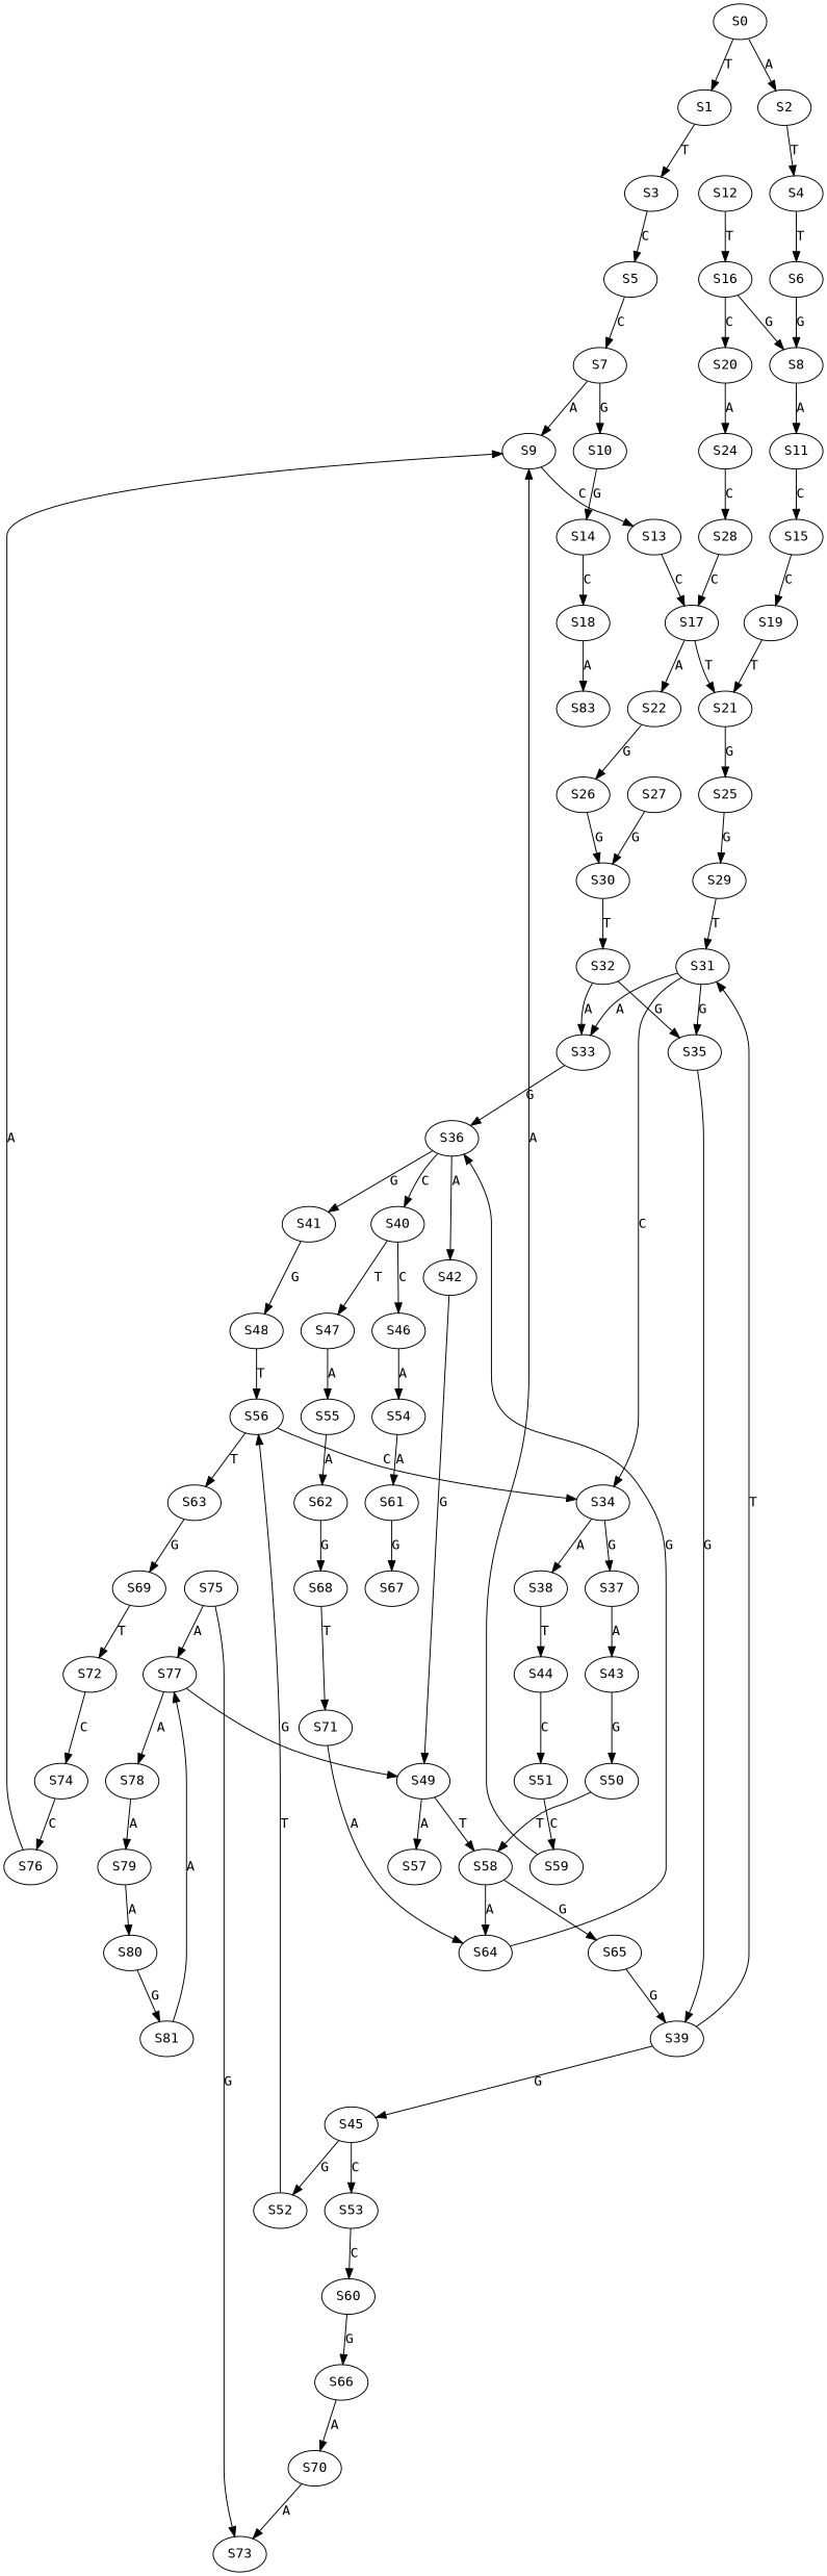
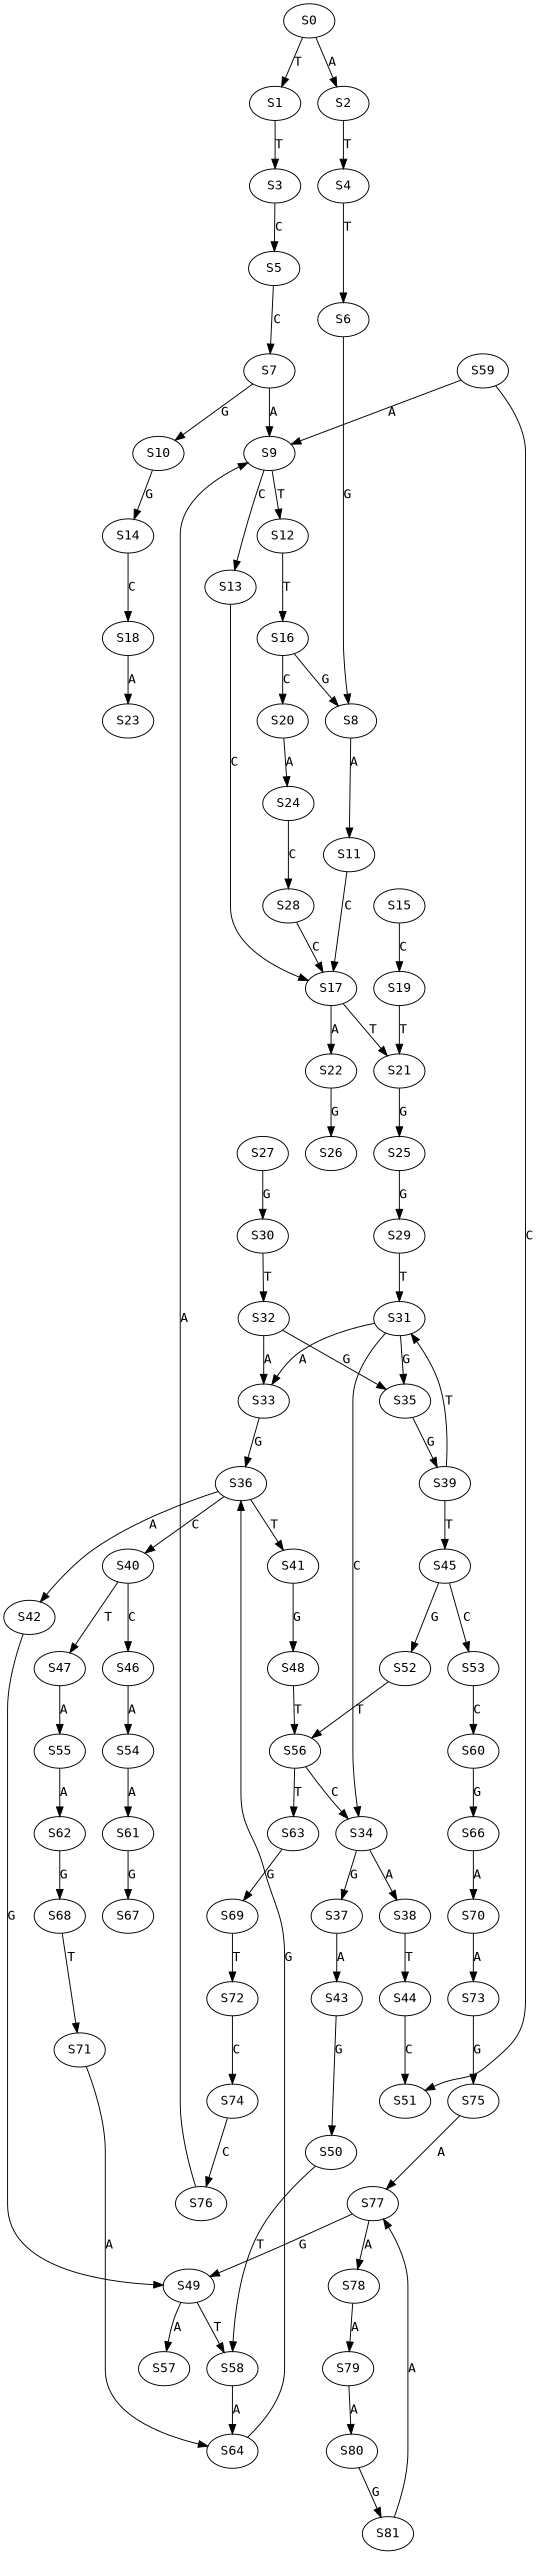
  strict digraph {
    fontname="DejaVu Sans Mono"
    node [fontname="DejaVu Sans Mono"]
    edge [fontname="DejaVu Sans Mono"]
    S0
    S1
    S2
    S3
    S4
    S5
    S6
    S7
    S8
    S9
    S10
    S11
    S12
    S13
    S14
    S15
    S16
    S17
    S18
    S19
    S20
    S21
    S22
-   S23 [label=S83]
+   S23
    S24
    S25
    S26
    S28
    S29
    S30
    S27
    S31
    S32
    S33
    S34
    S35
    S36
    S37
    S38
    S39
    S40
    S41
    S42
    S43
    S44
    S45
    S46
    S47
    S48
    S49
    S50
    S51
    S52
    S53
    S54
    S55
    S56
    S57
    S58
    S59
    S60
    S61
    S62
    S63
    S64
-   S65
    S66
    S67
    S68
    S69
    S70
    S71
    S72
    S73
    S74
    S75
    S76
    S77
    S78
    S79
    S80
    S81
    S0 -> S1 [label=T]
    S0 -> S2 [label=A]
    S1 -> S3 [label=T]
    S2 -> S4 [label=T]
    S3 -> S5 [label=C]
    S4 -> S6 [label=T]
    S5 -> S7 [label=C]
    S6 -> S8 [label=G]
    S7 -> S9 [label=A]
    S7 -> S10 [label=G]
    S8 -> S11 [label=A]
+   S9 -> S12 [label=T]
    S9 -> S13 [label=C]
    S10 -> S14 [label=G]
-   S11 -> S15 [label=C]
+   S11 -> S17 [label=C]
    S12 -> S16 [label=T]
    S13 -> S17 [label=C]
    S14 -> S18 [label=C]
    S15 -> S19 [label=C]
    S16 -> S8 [label=G]
    S16 -> S20 [label=C]
    S17 -> S21 [label=T]
    S17 -> S22 [label=A]
    S18 -> S23 [label=A]
    S19 -> S21 [label=T]
    S20 -> S24 [label=A]
    S21 -> S25 [label=G]
    S22 -> S26 [label=G]
    S24 -> S28 [label=C]
    S25 -> S29 [label=G]
-   S26 -> S30 [label=G]
    S28 -> S17 [label=C]
    S29 -> S31 [label=T]
    S30 -> S32 [label=T]
    S27 -> S30 [label=G]
    S31 -> S33 [label=A]
    S31 -> S34 [label=C]
    S31 -> S35 [label=G]
    S32 -> S33 [label=A]
    S32 -> S35 [label=G]
    S33 -> S36 [label=G]
    S34 -> S37 [label=G]
    S34 -> S38 [label=A]
    S35 -> S39 [label=G]
    S36 -> S40 [label=C]
-   S36 -> S41 [label=G]
+   S36 -> S41 [label=T]
    S36 -> S42 [label=A]
    S37 -> S43 [label=A]
    S38 -> S44 [label=T]
    S39 -> S31 [label=T]
-   S39 -> S45 [label=G]
+   S39 -> S45 [label=T]
    S40 -> S46 [label=C]
    S40 -> S47 [label=T]
    S41 -> S48 [label=G]
    S42 -> S49 [label=G]
    S43 -> S50 [label=G]
    S44 -> S51 [label=C]
    S45 -> S52 [label=G]
    S45 -> S53 [label=C]
    S46 -> S54 [label=A]
    S47 -> S55 [label=A]
    S48 -> S56 [label=T]
    S49 -> S57 [label=A]
    S49 -> S58 [label=T]
    S50 -> S58 [label=T]
-   S51 -> S59 [label=C]
+   S59 -> S51 [label=C]
    S52 -> S56 [label=T]
    S53 -> S60 [label=C]
    S54 -> S61 [label=A]
    S55 -> S62 [label=A]
    S56 -> S34 [label=C]
    S56 -> S63 [label=T]
    S58 -> S64 [label=A]
-   S58 -> S65 [label=G]
    S59 -> S9 [label=A]
    S60 -> S66 [label=G]
    S61 -> S67 [label=G]
    S62 -> S68 [label=G]
    S63 -> S69 [label=G]
    S64 -> S36 [label=G]
-   S65 -> S39 [label=G]
    S66 -> S70 [label=A]
    S68 -> S71 [label=T]
    S69 -> S72 [label=T]
    S70 -> S73 [label=A]
    S71 -> S64 [label=A]
    S72 -> S74 [label=C]
-   S75 -> S73 [label=G]
+   S73 -> S75 [label=G]
    S74 -> S76 [label=C]
    S75 -> S77 [label=A]
    S76 -> S9 [label=A]
    S77 -> S49 [label=G]
    S77 -> S78 [label=A]
    S78 -> S79 [label=A]
    S79 -> S80 [label=A]
    S80 -> S81 [label=G]
    S81 -> S77 [label=A]
  }
